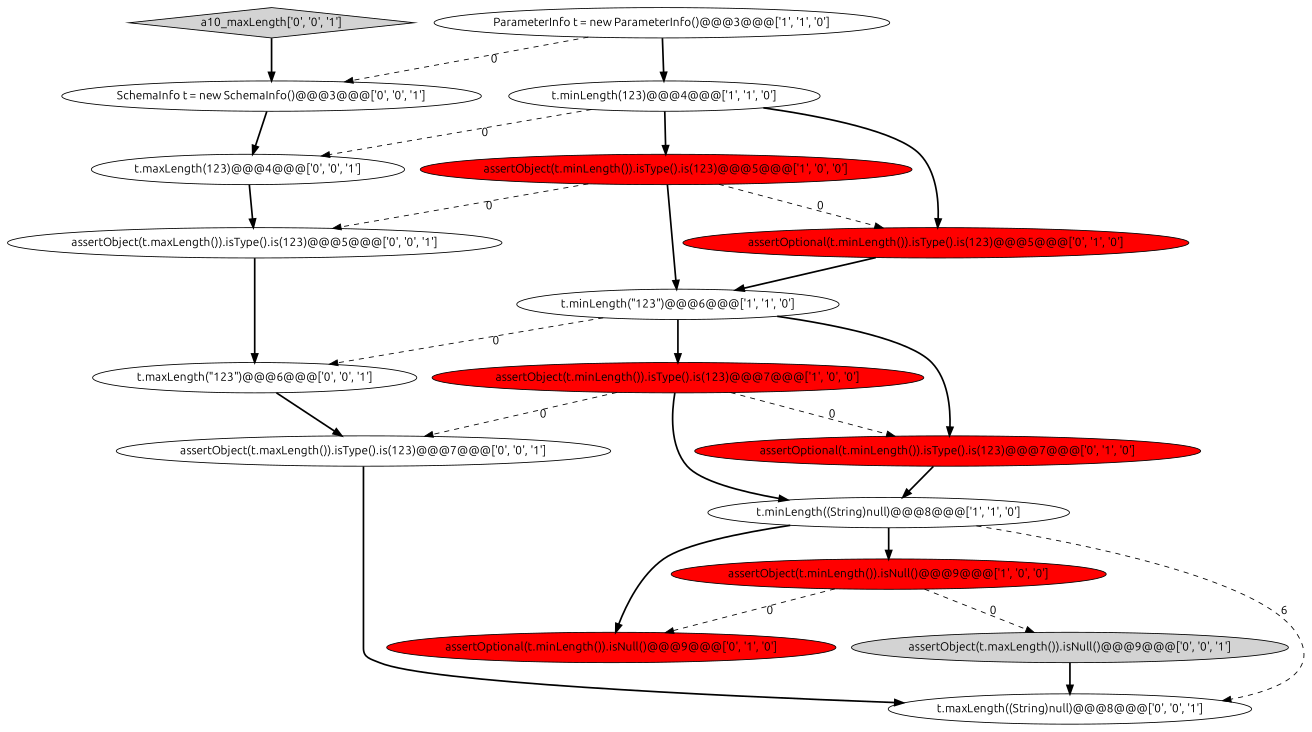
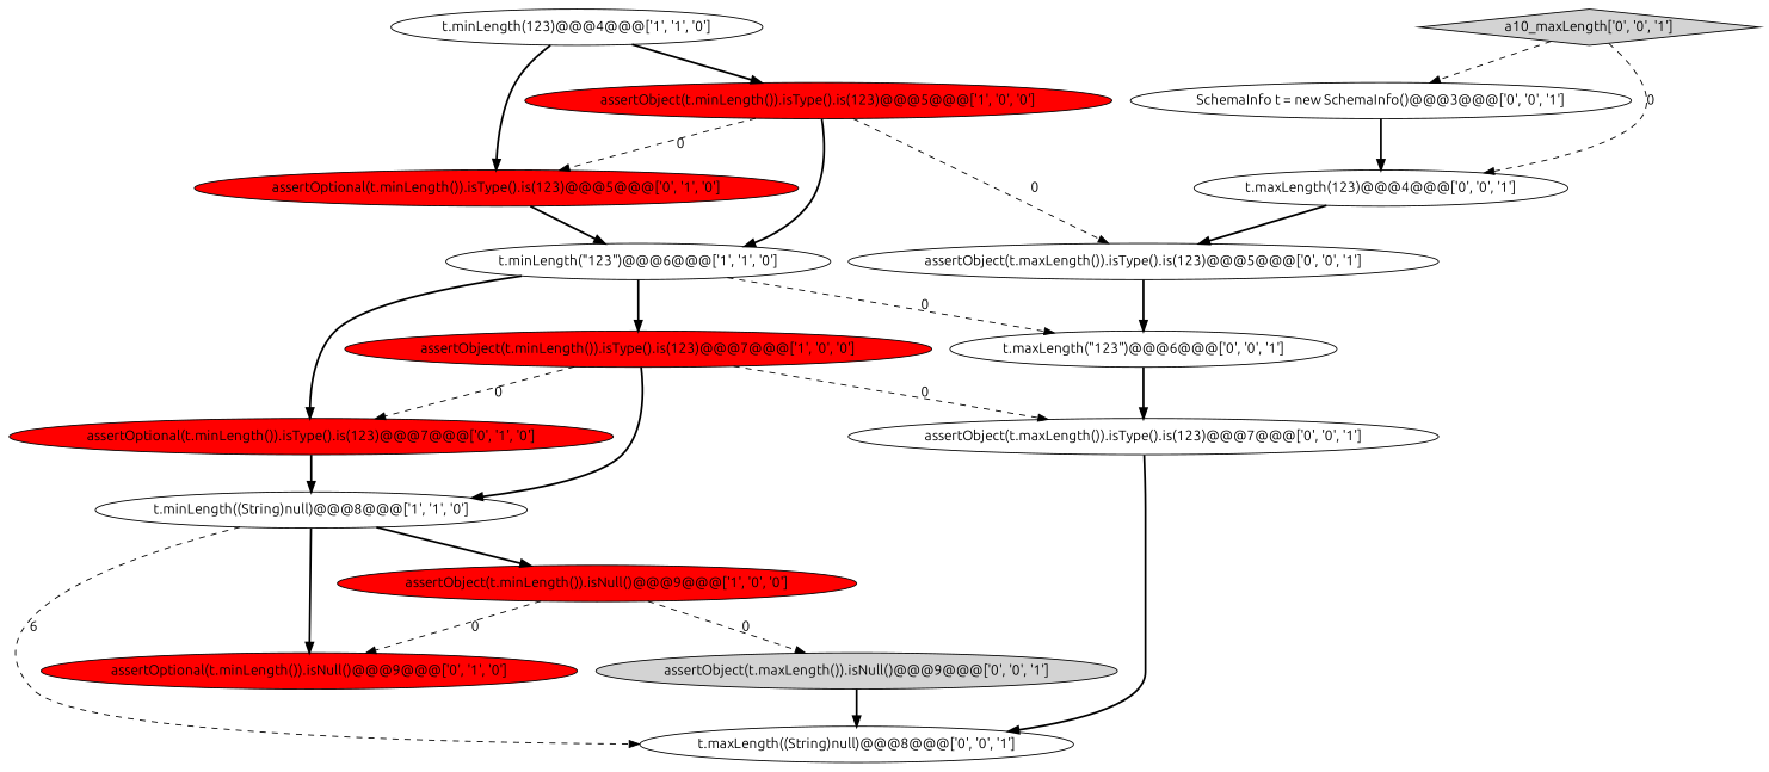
  digraph {
    fontname=Ubuntu
    node [fillcolor=white fontname=Ubuntu shape=ellipse style=filled]
    edge [fontname=Ubuntu style=bold]
    n1 [label="t.maxLength(\"123\")@@@6@@@['0', '0', '1']"]
    n2 [label="assertObject(t.maxLength()).isType().is(123)@@@7@@@['0', '0', '1']"]
    n3 [label="t.maxLength((String)null)@@@8@@@['0', '0', '1']"]
    n4 [fillcolor=lightgray label="a10_maxLength['0', '0', '1']" shape=diamond]
    n5 [label="SchemaInfo t = new SchemaInfo()@@@3@@@['0', '0', '1']"]
    n6 [label="t.maxLength(123)@@@4@@@['0', '0', '1']"]
    n7 [fillcolor=red label="assertOptional(t.minLength()).isNull()@@@9@@@['0', '1', '0']"]
    n8 [label="t.minLength(\"123\")@@@6@@@['1', '1', '0']"]
    n9 [fillcolor=red label="assertOptional(t.minLength()).isType().is(123)@@@7@@@['0', '1', '0']"]
    n10 [fillcolor=red label="assertObject(t.minLength()).isType().is(123)@@@7@@@['1', '0', '0']"]
    n11 [label="t.minLength((String)null)@@@8@@@['1', '1', '0']"]
-   n12 [label="ParameterInfo t = new ParameterInfo()@@@3@@@['1', '1', '0']"]
    n13 [label="t.minLength(123)@@@4@@@['1', '1', '0']"]
    n14 [label="assertObject(t.maxLength()).isType().is(123)@@@5@@@['0', '0', '1']"]
    n15 [fillcolor=red label="assertObject(t.minLength()).isNull()@@@9@@@['1', '0', '0']"]
    n16 [fillcolor=lightgray label="assertObject(t.maxLength()).isNull()@@@9@@@['0', '0', '1']"]
    n17 [fillcolor=red label="assertOptional(t.minLength()).isType().is(123)@@@5@@@['0', '1', '0']"]
    n18 [fillcolor=red label="assertObject(t.minLength()).isType().is(123)@@@5@@@['1', '0', '0']"]
    n1 -> n2
    n2 -> n3
-   n4 -> n5
+   n4 -> n5 [style=dashed]
    n5 -> n6
    n6 -> n14
    n8 -> n1 [label=0 style=dashed]
    n8 -> n9
    n8 -> n10
    n9 -> n11
    n10 -> n2 [label=0 style=dashed]
    n10 -> n9 [label=0 style=dashed]
    n10 -> n11
    n11 -> n3 [label=6 style=dashed]
    n11 -> n7
    n11 -> n15
-   n12 -> n5 [label=0 style=dashed]
-   n12 -> n13
-   n13 -> n6 [label=0 style=dashed]
+   n4 -> n6 [label=0 style=dashed]
    n13 -> n17
    n13 -> n18
    n14 -> n1
    n15 -> n7 [label=0 style=dashed]
    n15 -> n16 [label=0 style=dashed]
    n16 -> n3
    n17 -> n8
    n18 -> n8
    n18 -> n14 [label=0 style=dashed]
    n18 -> n17 [label=0 style=dashed]
  }
